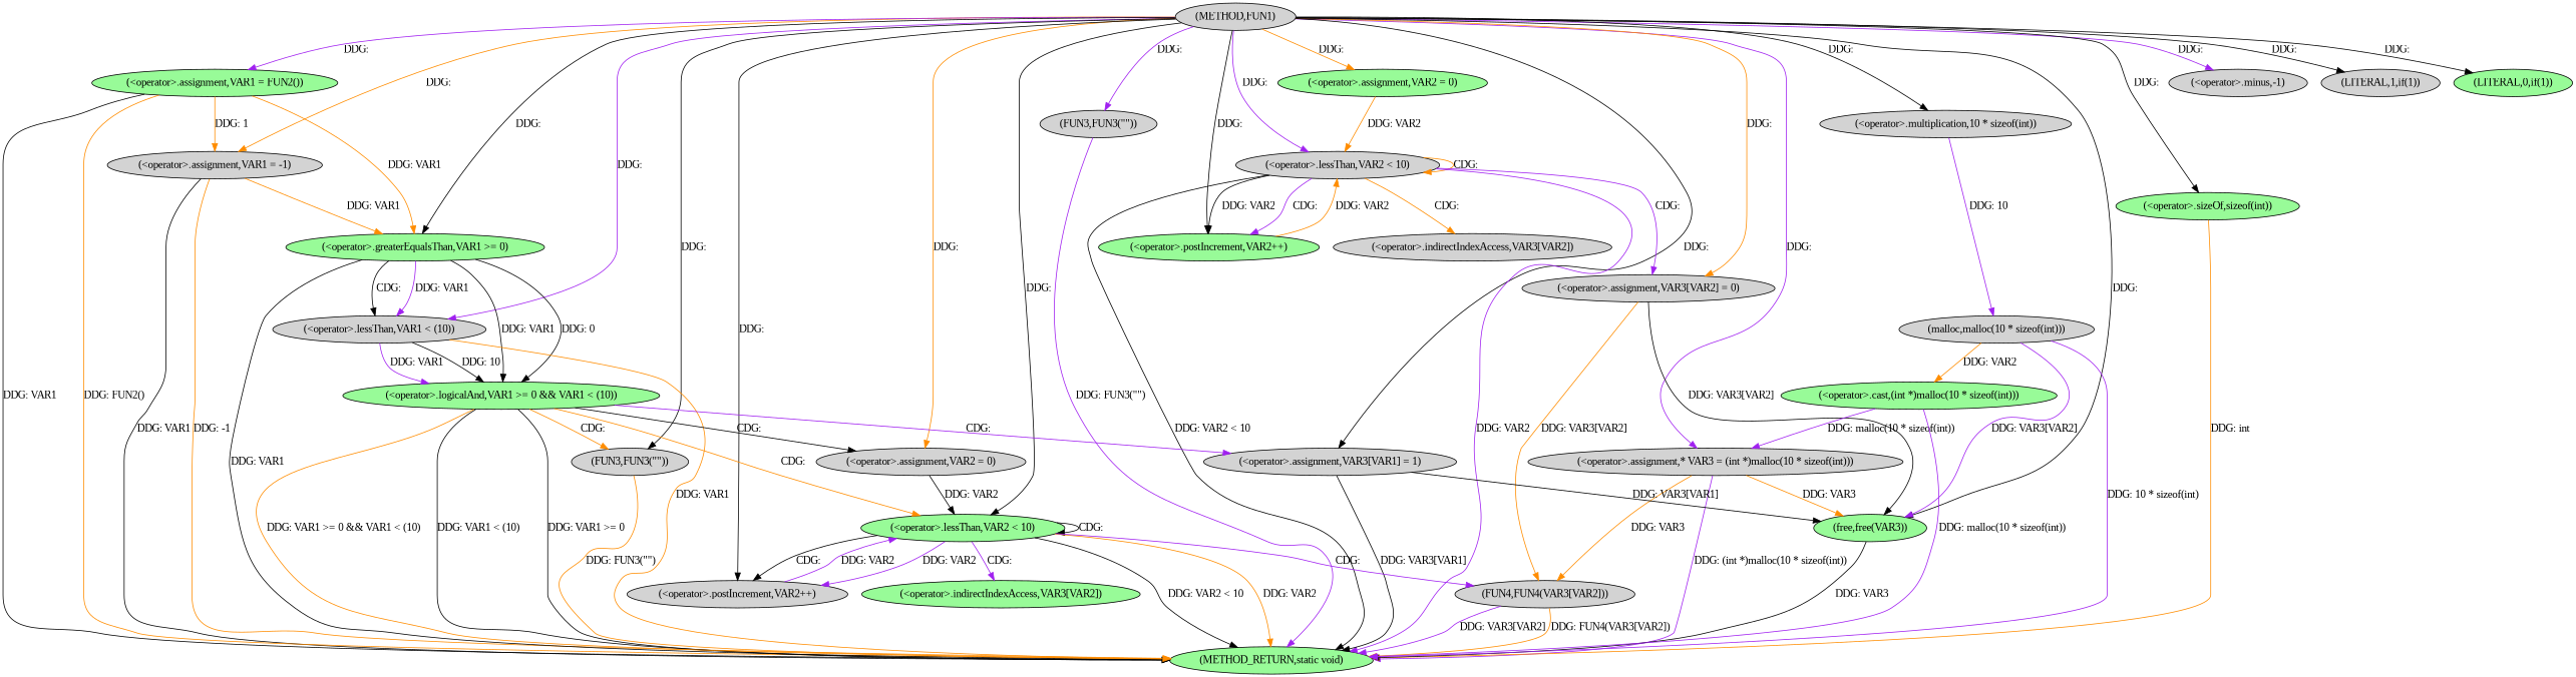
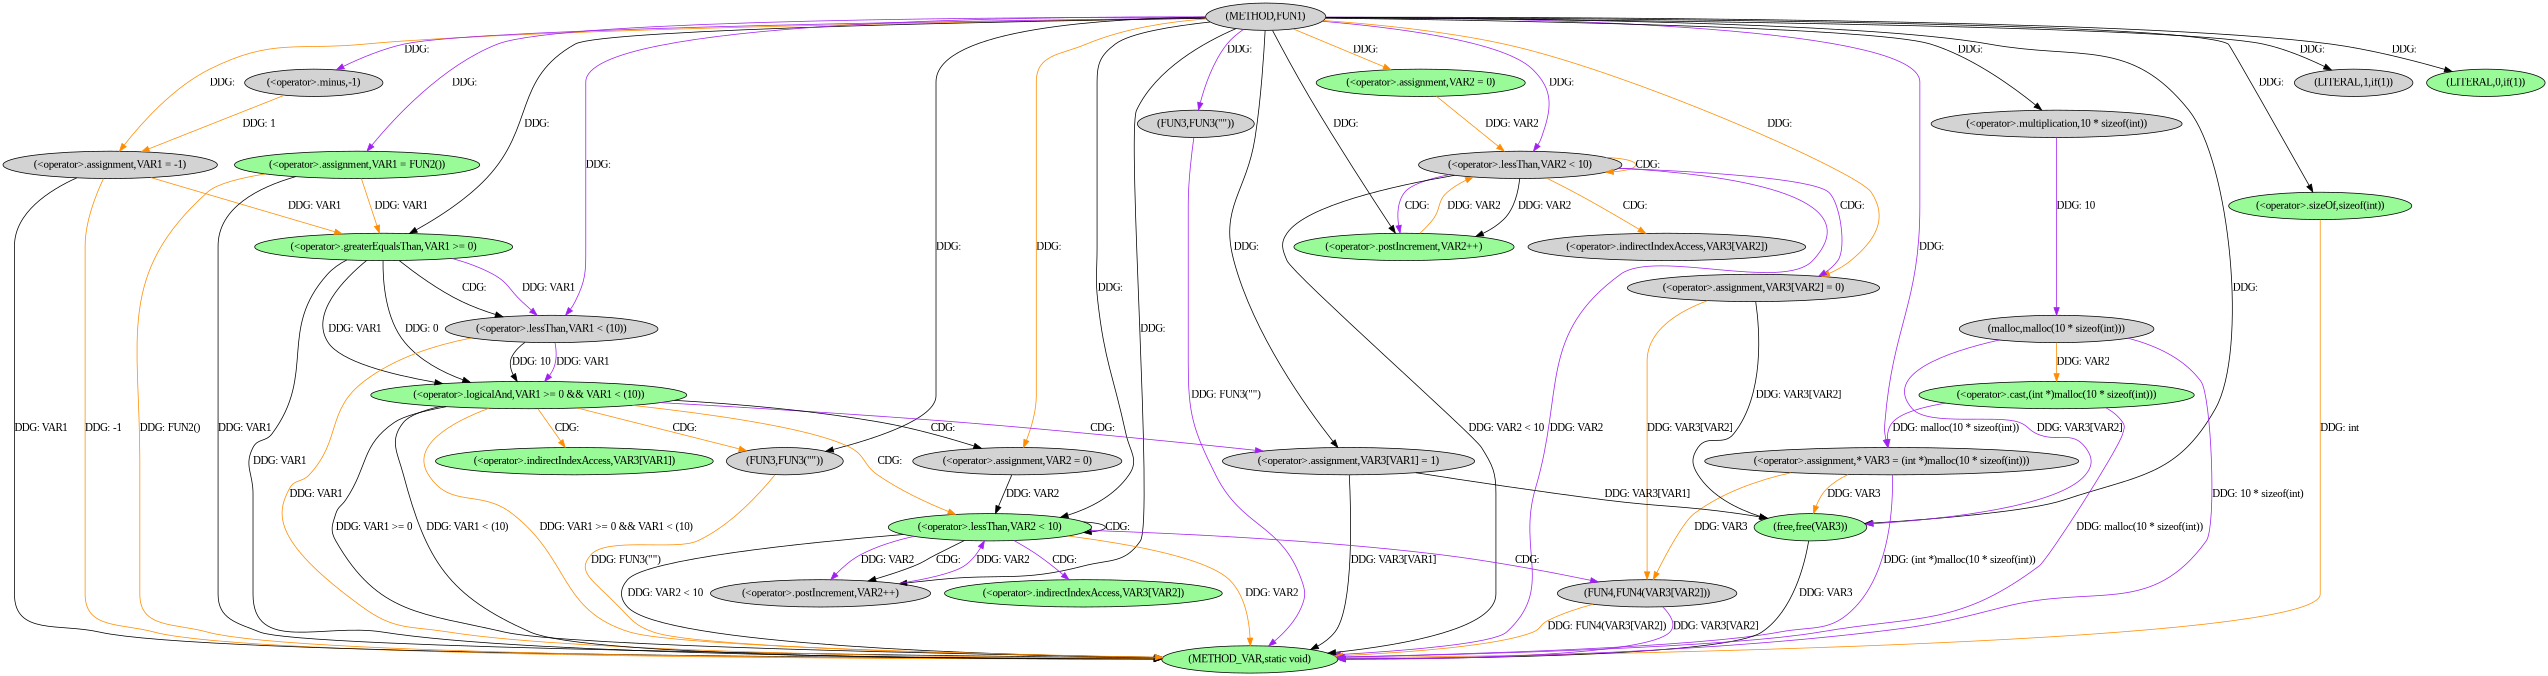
  digraph {
    fontname="Liberation Serif"
    node [fillcolor=lightgrey fontname="Liberation Serif" style=filled]
    edge [color=black fontname="Liberation Serif"]
    n1 [label="(METHOD,FUN1)"]
    n2 [label="(<operator>.assignment,VAR1 = -1)"]
    n3 [label="(<operator>.minus,-1)"]
    n4 [label="(LITERAL,1,if(1))"]
    n5 [fillcolor=palegreen label="(<operator>.assignment,VAR1 = FUN2())"]
    n6 [fillcolor=palegreen label="(LITERAL,0,if(1))"]
    n7 [label="(FUN3,FUN3(\"\"))"]
    n8 [label="(<operator>.assignment,* VAR3 = (int *)malloc(10 * sizeof(int)))"]
    n9 [label="(<operator>.multiplication,10 * sizeof(int))"]
    n10 [fillcolor=palegreen label="(<operator>.sizeOf,sizeof(int))"]
    n11 [fillcolor=palegreen label="(<operator>.assignment,VAR2 = 0)"]
    n12 [label="(<operator>.lessThan,VAR2 < 10)"]
    n13 [fillcolor=palegreen label="(<operator>.postIncrement,VAR2++)"]
    n14 [label="(<operator>.assignment,VAR3[VAR2] = 0)"]
    n15 [fillcolor=palegreen label="(<operator>.greaterEqualsThan,VAR1 >= 0)"]
    n16 [label="(<operator>.lessThan,VAR1 < (10))"]
    n17 [label="(<operator>.assignment,VAR3[VAR1] = 1)"]
    n18 [label="(<operator>.assignment,VAR2 = 0)"]
    n19 [fillcolor=palegreen label="(<operator>.lessThan,VAR2 < 10)"]
    n20 [label="(<operator>.postIncrement,VAR2++)"]
    n21 [label="(FUN3,FUN3(\"\"))"]
    n22 [fillcolor=palegreen label="(free,free(VAR3))"]
-   n23 [fillcolor=palegreen label="(METHOD_RETURN,static void)"]
+   n23 [fillcolor=palegreen label="(METHOD_VAR,static void)"]
    n24 [label="(FUN4,FUN4(VAR3[VAR2]))"]
    n25 [label="(malloc,malloc(10 * sizeof(int)))"]
    n26 [label="(<operator>.indirectIndexAccess,VAR3[VAR2])"]
    n27 [fillcolor=palegreen label="(<operator>.logicalAnd,VAR1 >= 0 && VAR1 < (10))"]
    n28 [fillcolor=palegreen label="(<operator>.indirectIndexAccess,VAR3[VAR2])"]
    n29 [fillcolor=palegreen label="(<operator>.cast,(int *)malloc(10 * sizeof(int)))"]
+   n30 [fillcolor=palegreen label="(<operator>.indirectIndexAccess,VAR3[VAR1])"]
    n1 -> n2 [color=darkorange label="DDG: "]
    n1 -> n3 [color=purple label="DDG: "]
    n1 -> n4 [label="DDG: "]
    n1 -> n5 [color=purple label="DDG: "]
    n1 -> n6 [label="DDG: "]
    n1 -> n7 [color=purple label="DDG: "]
    n1 -> n8 [color=purple label="DDG: "]
    n1 -> n9 [label="DDG: "]
    n1 -> n10 [label="DDG: "]
    n1 -> n11 [color=darkorange label="DDG: "]
    n1 -> n12 [color=purple label="DDG: "]
    n1 -> n13 [label="DDG: "]
    n1 -> n14 [color=darkorange label="DDG: "]
    n1 -> n15 [label="DDG: "]
    n1 -> n16 [color=purple label="DDG: "]
    n1 -> n17 [label="DDG: "]
    n1 -> n18 [color=darkorange label="DDG: "]
    n1 -> n19 [label="DDG: "]
    n1 -> n20 [label="DDG: "]
    n1 -> n21 [label="DDG: "]
    n1 -> n22 [label="DDG: "]
    n2 -> n15 [color=darkorange label="DDG: VAR1"]
    n2 -> n23 [color=darkorange label="DDG: -1"]
    n2 -> n23 [label="DDG: VAR1"]
-   n5 -> n2 [color=darkorange label="DDG: 1"]
+   n3 -> n2 [color=darkorange label="DDG: 1"]
    n5 -> n15 [color=darkorange label="DDG: VAR1"]
    n5 -> n23 [color=darkorange label="DDG: FUN2()"]
    n5 -> n23 [label="DDG: VAR1"]
    n7 -> n23 [color=purple label="DDG: FUN3(\"\")"]
    n8 -> n22 [color=darkorange label="DDG: VAR3"]
    n8 -> n23 [color=purple label="DDG: (int *)malloc(10 * sizeof(int))"]
    n8 -> n24 [color=darkorange label="DDG: VAR3"]
    n9 -> n25 [color=purple label="DDG: 10"]
    n10 -> n23 [color=darkorange label="DDG: int"]
    n11 -> n12 [color=darkorange label="DDG: VAR2"]
    n12 -> n12 [color=darkorange label="CDG: "]
    n12 -> n13 [label="DDG: VAR2"]
    n12 -> n13 [color=purple label="CDG: "]
    n12 -> n14 [color=purple label="CDG: "]
    n12 -> n23 [color=purple label="DDG: VAR2"]
    n12 -> n23 [label="DDG: VAR2 < 10"]
    n12 -> n26 [color=darkorange label="CDG: "]
    n13 -> n12 [color=darkorange label="DDG: VAR2"]
    n14 -> n22 [label="DDG: VAR3[VAR2]"]
    n14 -> n24 [color=darkorange label="DDG: VAR3[VAR2]"]
    n15 -> n16 [color=purple label="DDG: VAR1"]
    n15 -> n16 [label="CDG: "]
    n15 -> n23 [label="DDG: VAR1"]
    n15 -> n27 [label="DDG: VAR1"]
    n15 -> n27 [label="DDG: 0"]
    n16 -> n23 [color=darkorange label="DDG: VAR1"]
    n16 -> n27 [color=purple label="DDG: VAR1"]
    n16 -> n27 [label="DDG: 10"]
    n17 -> n22 [label="DDG: VAR3[VAR1]"]
    n17 -> n23 [label="DDG: VAR3[VAR1]"]
    n18 -> n19 [label="DDG: VAR2"]
    n19 -> n19 [label="CDG: "]
    n19 -> n20 [color=purple label="DDG: VAR2"]
    n19 -> n20 [label="CDG: "]
    n19 -> n23 [color=darkorange label="DDG: VAR2"]
    n19 -> n23 [label="DDG: VAR2 < 10"]
    n19 -> n24 [color=purple label="CDG: "]
    n19 -> n28 [color=purple label="CDG: "]
    n20 -> n19 [color=purple label="DDG: VAR2"]
    n21 -> n23 [color=darkorange label="DDG: FUN3(\"\")"]
    n22 -> n23 [label="DDG: VAR3"]
    n24 -> n23 [color=purple label="DDG: VAR3[VAR2]"]
    n24 -> n23 [color=darkorange label="DDG: FUN4(VAR3[VAR2])"]
    n25 -> n22 [color=purple label="DDG: VAR3[VAR2]"]
    n25 -> n23 [color=purple label="DDG: 10 * sizeof(int)"]
    n25 -> n29 [color=darkorange label="DDG: VAR2"]
    n27 -> n17 [color=purple label="CDG: "]
    n27 -> n18 [label="CDG: "]
    n27 -> n19 [color=darkorange label="CDG: "]
    n27 -> n21 [color=darkorange label="CDG: "]
    n27 -> n23 [label="DDG: VAR1 < (10)"]
    n27 -> n23 [label="DDG: VAR1 >= 0"]
    n27 -> n23 [color=darkorange label="DDG: VAR1 >= 0 && VAR1 < (10)"]
+   n27 -> n30 [color=darkorange label="CDG: "]
    n29 -> n8 [color=purple label="DDG: malloc(10 * sizeof(int))"]
    n29 -> n23 [color=purple label="DDG: malloc(10 * sizeof(int))"]
  }
